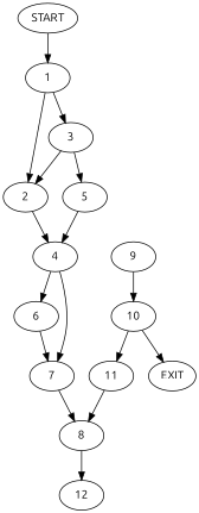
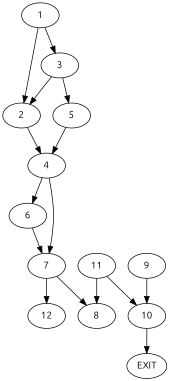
  digraph {
    fontname=Ubuntu
    node [fontname=Ubuntu]
    edge [fontname=Ubuntu]
-   n1 [label=START]
    1
    2
    3
    4
    5
    6
    7
    8
    12
    9
    10
    11
    n14 [label=EXIT]
-   n1 -> 1
    1 -> 2
    1 -> 3
    2 -> 4
    3 -> 2
    3 -> 5
    4 -> 6
    4 -> 7
    5 -> 4
    6 -> 7
    7 -> 8
-   8 -> 12
+   7 -> 12
    9 -> 10
    10 -> n14
    11 -> 8
-   10 -> 11
+   11 -> 10
  }
